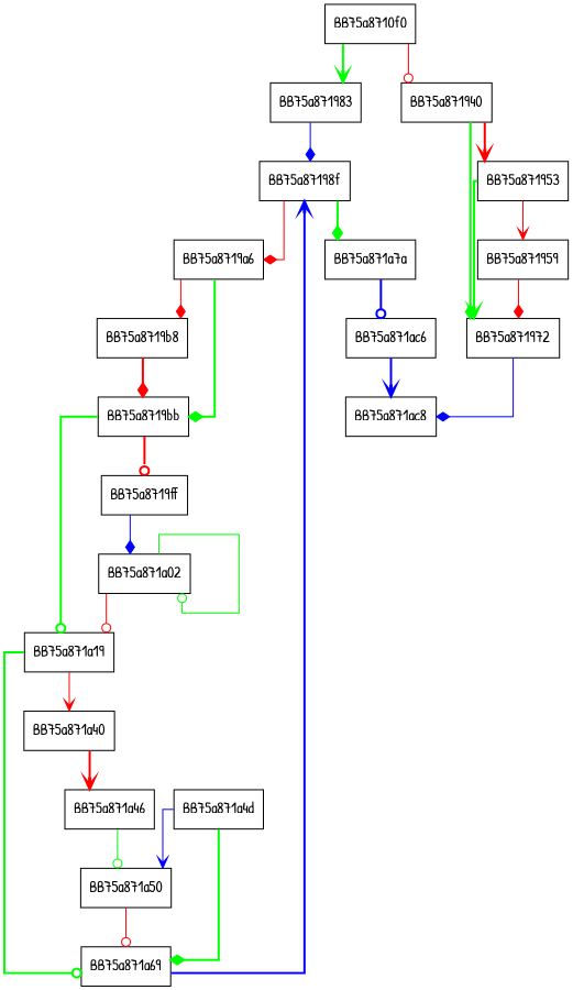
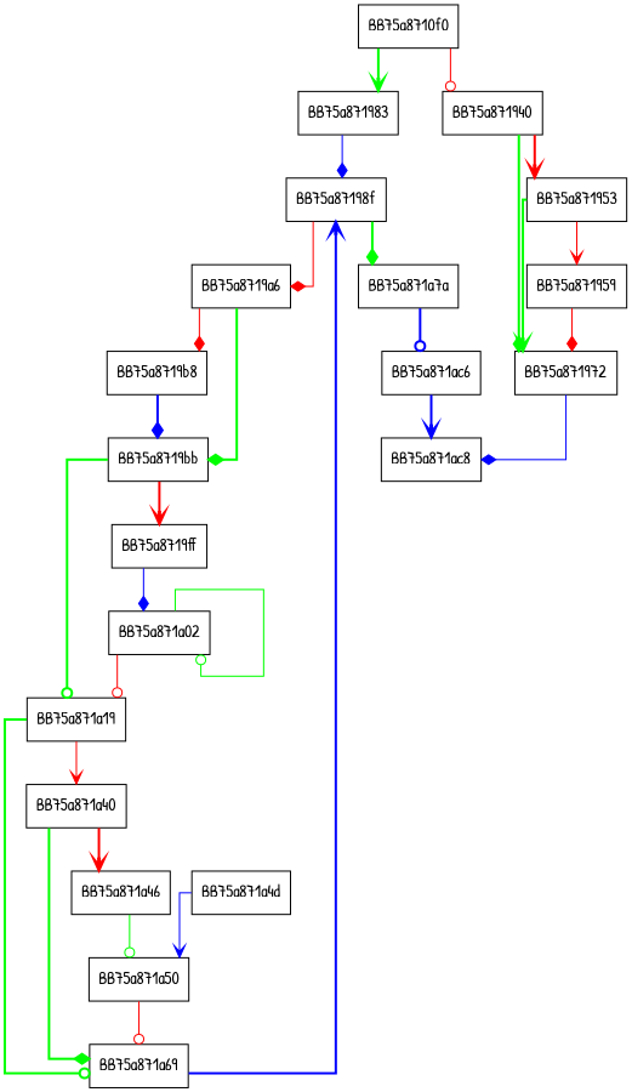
  digraph {
    fontname="Patrick Hand"
    splines=ortho
    node [fontname="Patrick Hand" shape=box]
    edge [arrowhead=diamond color=red fontname="Patrick Hand" style=bold]
    n1 [label=BB75a8710f0]
    BB75a871983
    BB75a871940
    BB75a87198f
    BB75a871972
    BB75a871953
    BB75a871a7a
    BB75a8719a6
    BB75a871ac8
    BB75a871959
    BB75a871ac6
    BB75a8719bb
    BB75a8719b8
    BB75a871a19
    BB75a8719ff
    BB75a871a69
    BB75a871a40
    BB75a871a02
    BB75a871a46
    BB75a871a50
    BB75a871a4d
    n1 -> BB75a871983 [arrowhead=vee color=green]
    n1 -> BB75a871940 [arrowhead=odot style=solid]
    BB75a871983 -> BB75a87198f [color=blue style=solid]
    BB75a871940 -> BB75a871972 [color=green]
    BB75a871940 -> BB75a871953 [arrowhead=vee]
    BB75a87198f -> BB75a871a7a [color=green]
    BB75a87198f -> BB75a8719a6 [style=solid]
    BB75a871972 -> BB75a871ac8 [color=blue style=solid]
    BB75a871953 -> BB75a871972 [arrowhead=vee color=green]
    BB75a871953 -> BB75a871959 [arrowhead=vee style=solid]
    BB75a871a7a -> BB75a871ac6 [arrowhead=odot color=blue]
    BB75a8719a6 -> BB75a8719bb [color=green]
    BB75a8719a6 -> BB75a8719b8 [style=solid]
    BB75a871959 -> BB75a871972 [style=solid]
    BB75a871ac6 -> BB75a871ac8 [arrowhead=vee color=blue]
    BB75a8719bb -> BB75a871a19 [arrowhead=odot color=green]
-   BB75a8719bb -> BB75a8719ff [arrowhead=odot]
-   BB75a8719b8 -> BB75a8719bb
+   BB75a8719bb -> BB75a8719ff [arrowhead=vee]
+   BB75a8719b8 -> BB75a8719bb [color=blue]
    BB75a871a19 -> BB75a871a69 [arrowhead=odot color=green]
    BB75a871a19 -> BB75a871a40 [arrowhead=vee style=solid]
    BB75a8719ff -> BB75a871a02 [color=blue style=solid]
    BB75a871a69 -> BB75a87198f [arrowhead=vee color=blue]
-   BB75a871a4d -> BB75a871a69 [color=green]
+   BB75a871a40 -> BB75a871a69 [color=green]
    BB75a871a40 -> BB75a871a46 [arrowhead=vee]
    BB75a871a02 -> BB75a871a19 [arrowhead=odot style=solid]
    BB75a871a02 -> BB75a871a02 [arrowhead=odot color=green style=solid]
    BB75a871a46 -> BB75a871a50 [arrowhead=odot color=green style=solid]
    BB75a871a50 -> BB75a871a69 [arrowhead=odot style=solid]
    BB75a871a4d -> BB75a871a50 [arrowhead=vee color=blue style=solid]
  }
